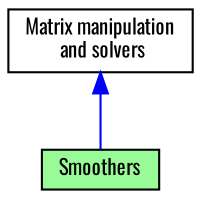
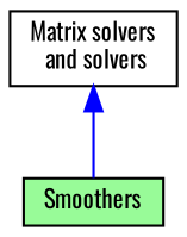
  digraph {
    rankdir=TB
    fontname=Oswald
    node [color=black fontname=Oswald fontsize=10 shape=record style=filled]
    n1 [fillcolor=palegreen fontcolor=black height=0.2 label=Smoothers width=0.4]
-   n2 [height=0.2 label="Matrix manipulation\l and solvers" width=0.4 fillcolor=white]
+   n2 [height=0.2 label="Matrix solvers\l and solvers" width=0.4 fillcolor=white]
    n2 -> n1 [color=blue dir=back fontname=Oswald fontsize=10 labelfontname=Helvetica labelfontsize=10 shape=plaintext style=solid]
  }
